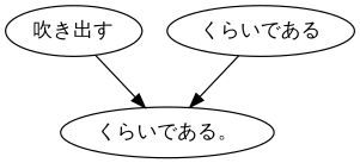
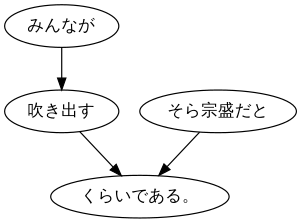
  digraph {
+   n1 [label="みんなが"]
    n2 [label="吹き出す"]
    n3 [label="くらいである。"]
-   n4 [label="くらいである"]
+   n4 [label="そら宗盛だと"]
+   n1 -> n2
    n2 -> n3
    n4 -> n3
  }
